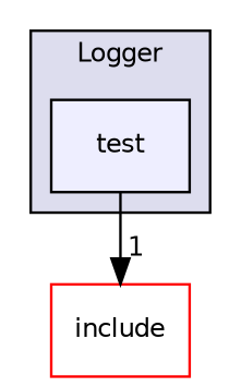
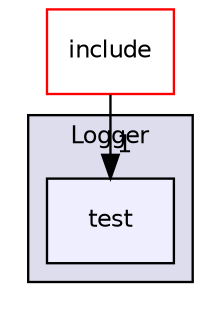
  digraph {
    compound=true
    node [fontname=Helvetica fontsize=10 shape=box]
    n1 [fillcolor="#eeeeff" label=test pencolor=black style=filled]
    n2 [color=red label=include]
    subgraph cluster_1 {
      bgcolor="#ddddee"
      fontname=Helvetica
      fontsize=10
      label=Logger
      pencolor=black
      n1
    }
-   n1 -> n2 [headlabel=1 labeldistance=1.5 labelfontname=Helvetica labelfontsize=10]
+   n2 -> n1 [headlabel=1 labeldistance=1.5 labelfontname=Helvetica labelfontsize=10]
  }
